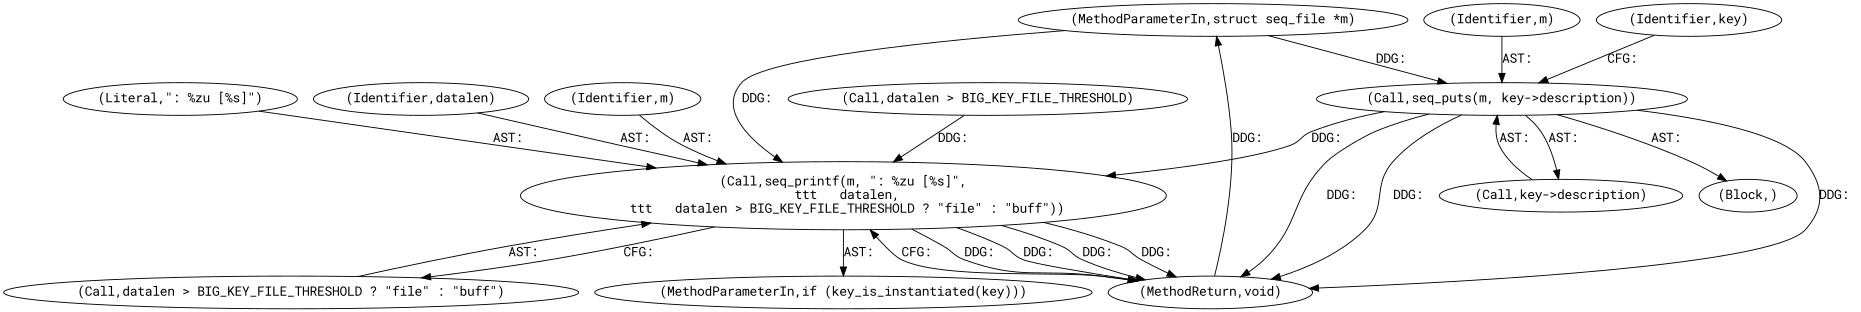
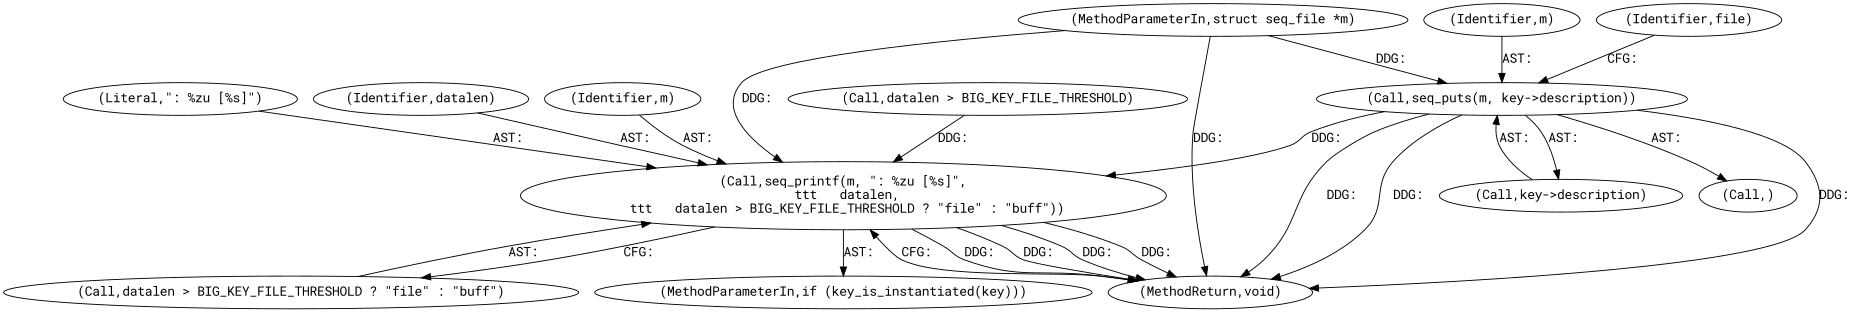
  digraph {
    fontname="Roboto Mono"
    node [fontname="Roboto Mono"]
    edge [fontname="Roboto Mono"]
    n1 [label="(MethodParameterIn,struct seq_file *m)"]
    n2 [label="(Call,seq_puts(m, key->description))"]
    n3 [label="(Call,seq_printf(m, \": %zu [%s]\",\n \t\t\t   datalen,\n \t\t\t   datalen > BIG_KEY_FILE_THRESHOLD ? \"file\" : \"buff\"))"]
    n4 [label="(MethodReturn,void)"]
    n5 [label="(Call,key->description)"]
-   n6 [label="(Block,)"]
+   n6 [label="(Call,)"]
    n7 [label="(MethodParameterIn,if (key_is_instantiated(key)))"]
    n8 [label="(Call,datalen > BIG_KEY_FILE_THRESHOLD ? \"file\" : \"buff\")"]
    n9 [label="(Literal,\": %zu [%s]\")"]
    n10 [label="(Identifier,m)"]
-   n11 [label="(Identifier,key)"]
+   n11 [label="(Identifier,file)"]
    n12 [label="(Identifier,m)"]
    n13 [label="(Identifier,datalen)"]
    n14 [label="(Call,datalen > BIG_KEY_FILE_THRESHOLD)"]
    n1 -> n2 [label="DDG: "]
    n1 -> n3 [label="DDG: "]
-   n4 -> n1 [label="DDG: "]
+   n1 -> n4 [label="DDG: "]
    n2 -> n3 [label="DDG: "]
    n2 -> n4 [label="DDG: "]
    n2 -> n4 [label="DDG: "]
    n2 -> n4 [label="DDG: "]
    n2 -> n5 [label="AST: "]
    n2 -> n6 [label="AST: "]
    n3 -> n4 [label="DDG: "]
    n3 -> n4 [label="DDG: "]
    n3 -> n4 [label="DDG: "]
    n3 -> n4 [label="DDG: "]
    n3 -> n7 [label="AST: "]
    n3 -> n8 [label="CFG: "]
    n4 -> n3 [label="CFG: "]
    n5 -> n2 [label="AST: "]
    n8 -> n3 [label="AST: "]
    n9 -> n3 [label="AST: "]
    n10 -> n2 [label="AST: "]
    n11 -> n2 [label="CFG: "]
    n12 -> n3 [label="AST: "]
    n13 -> n3 [label="AST: "]
    n14 -> n3 [label="DDG: "]
  }
